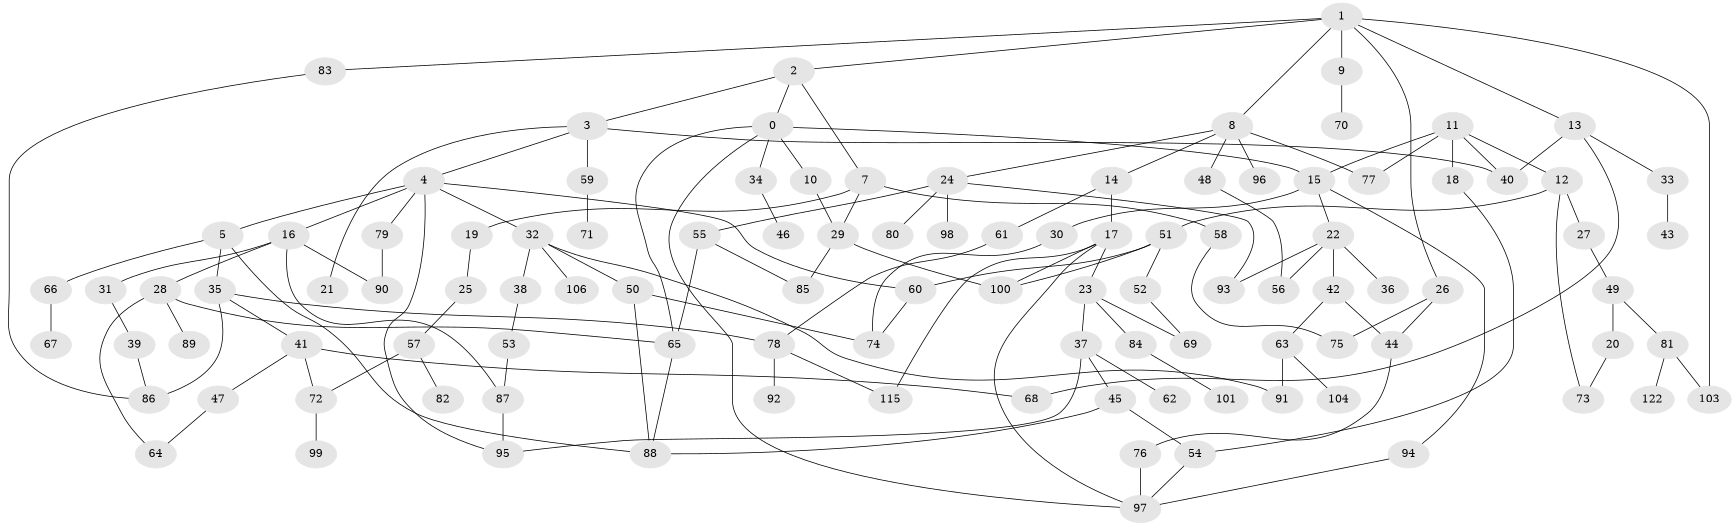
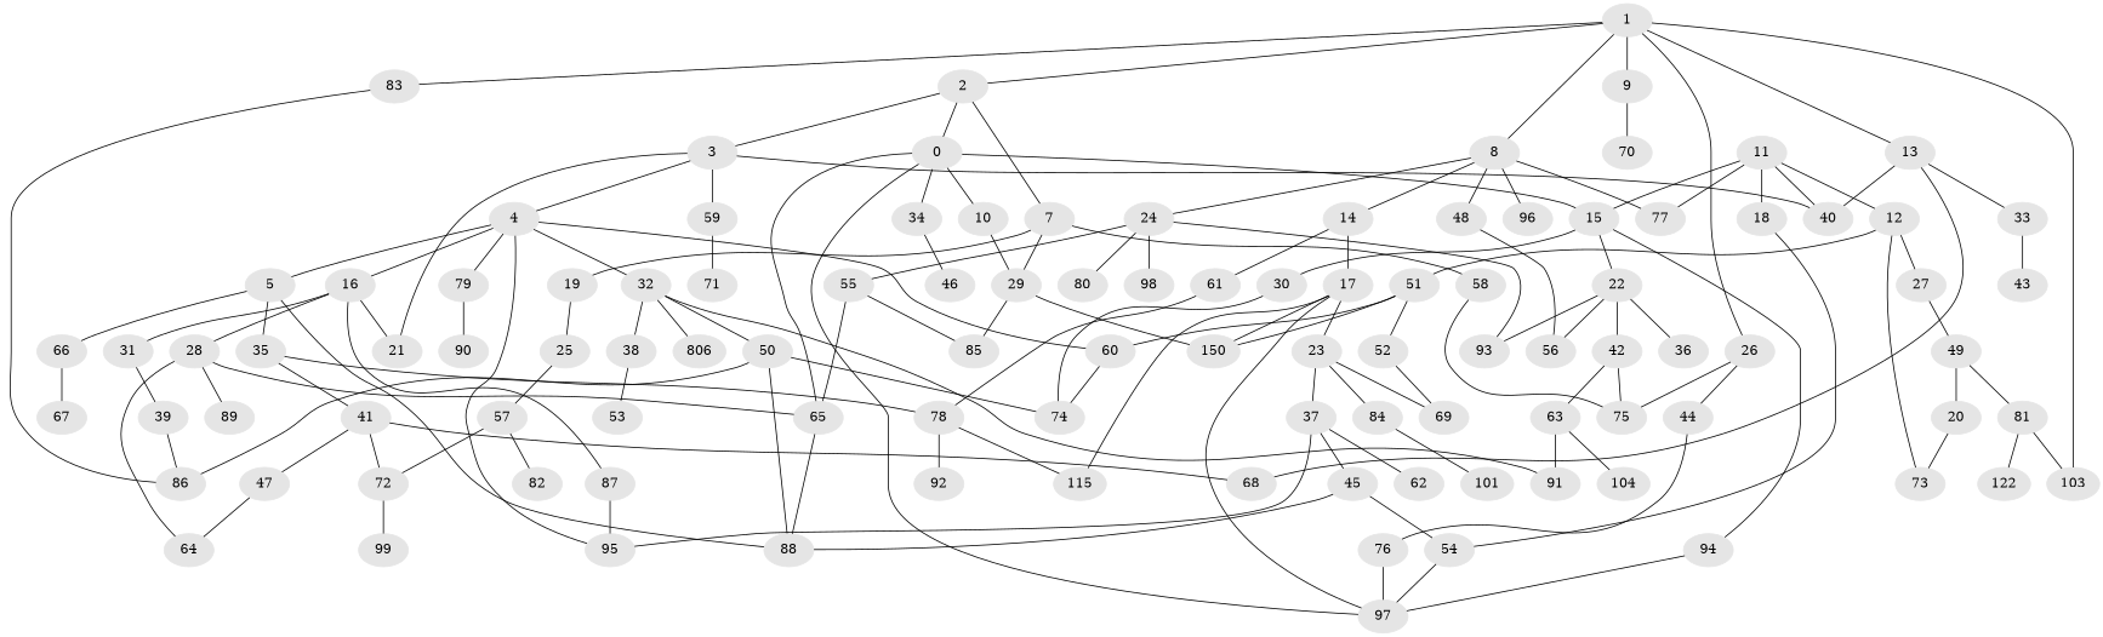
  graph {
    node [color=gray90 style=filled]
    1
    2
    8
    9
    13
    26
    83
    103
    3
    n10 [label=0]
    7
    14
    24
    48
    96
    77
    70
    40
    33
    68
    44
    75
    86
    4
    21
    59
    10
    15
    34
    65
    97
    19
    29
    58
    5
    16
    32
    60
    79
    95
    71
    35
    66
    88
    28
    31
    87
    38
    50
    91
-   106
+   106 [label=806]
    74
    90
    41
    78
    67
    22
    30
    94
    46
    25
-   100
+   100 [label=150]
    85
    11
    12
    18
    17
    61
    93
    55
    80
    98
    56
    27
    51
    73
    54
    49
    52
    43
    47
    72
    23
    n84 [label=115]
    36
    42
    64
    89
    39
    37
    69
    84
    20
    57
    63
    45
    62
    101
    82
    76
    81
    53
    92
    99
    104
    n106 [label=122]
    1 -- 2
    1 -- 8
    1 -- 9
    1 -- 13
    1 -- 26
    1 -- 83
    1 -- 103
    2 -- 3
    2 -- n10
    2 -- 7
    8 -- 14
    8 -- 24
    8 -- 48
    8 -- 96
    8 -- 77
    9 -- 70
    13 -- 40
    13 -- 33
    13 -- 68
    26 -- 44
    26 -- 75
    83 -- 86
    3 -- 40
    3 -- 4
    3 -- 21
    3 -- 59
    n10 -- 10
    n10 -- 15
    n10 -- 34
    n10 -- 65
    n10 -- 97
    7 -- 19
    7 -- 29
    7 -- 58
    14 -- 17
    14 -- 61
    24 -- 93
    24 -- 55
    24 -- 80
    24 -- 98
    48 -- 56
    33 -- 43
    44 -- 76
    4 -- 5
    4 -- 16
    4 -- 32
    4 -- 60
    4 -- 79
    4 -- 95
    59 -- 71
    10 -- 29
    15 -- 22
    15 -- 30
    15 -- 94
    34 -- 46
    65 -- 88
    19 -- 25
    29 -- 100
    29 -- 85
    58 -- 75
    5 -- 35
    5 -- 66
    5 -- 88
-   16 -- 90
+   16 -- 21
    16 -- 28
    16 -- 31
    16 -- 87
    32 -- 38
    32 -- 50
    32 -- 91
    32 -- 106
    60 -- 74
    79 -- 90
    35 -- 41
    35 -- 78
    66 -- 67
    28 -- 65
    28 -- 64
    28 -- 89
    31 -- 39
    87 -- 95
    38 -- 53
-   35 -- 86
+   50 -- 86
    50 -- 88
    50 -- 74
    41 -- 68
    41 -- 47
    41 -- 72
    78 -- n84
    78 -- 92
    22 -- 93
    22 -- 56
    22 -- 36
    22 -- 42
    30 -- 74
    94 -- 97
    25 -- 57
    11 -- 77
    11 -- 40
    11 -- 15
    11 -- 12
    11 -- 18
    12 -- 27
    12 -- 51
    12 -- 73
    18 -- 54
    17 -- 97
    17 -- 100
    17 -- 23
    17 -- n84
    61 -- 78
    55 -- 65
    55 -- 85
    27 -- 49
    51 -- 60
    51 -- 100
    51 -- 52
    54 -- 97
    49 -- 20
    49 -- 81
    52 -- 69
    47 -- 64
    72 -- 99
    23 -- 37
    23 -- 69
    23 -- 84
-   42 -- 44
+   42 -- 75
    42 -- 63
    39 -- 86
    37 -- 95
    37 -- 45
    37 -- 62
    84 -- 101
    20 -- 73
    57 -- 72
    57 -- 82
    63 -- 91
    63 -- 104
    45 -- 88
    45 -- 54
    76 -- 97
    81 -- 103
    81 -- n106
-   53 -- 87
  }
